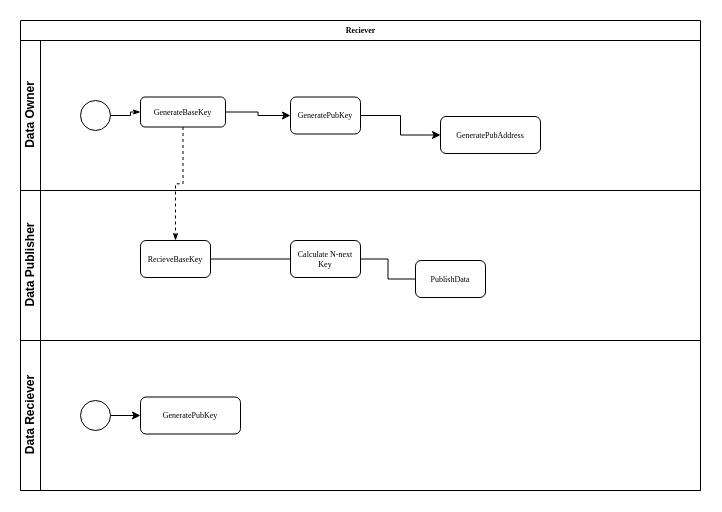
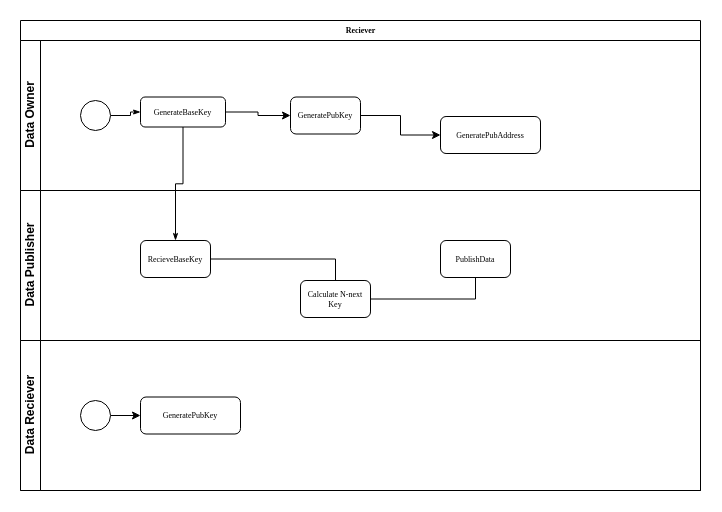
  <mxCell id="0" />
  <mxCell id="1" parent="0" />
  <mxCell id="2" value="Reciever" style="swimlane;html=1;childLayout=stackLayout;horizontal=1;startSize=20;horizontalStack=0;rounded=0;shadow=0;labelBackgroundColor=none;strokeColor=#000000;strokeWidth=1;fillColor=#ffffff;fontFamily=Verdana;fontSize=8;fontColor=#000000;align=center;" parent="1" vertex="1"><mxGeometry x="20" y="20" width="680" height="470" as="geometry" /></mxCell>
  <mxCell id="3" value="Data Owner" style="swimlane;html=1;startSize=20;horizontal=0;" parent="2" vertex="1"><mxGeometry y="20" width="680" height="150" as="geometry" /></mxCell>
  <mxCell id="4" style="edgeStyle=orthogonalEdgeStyle;rounded=0;html=1;labelBackgroundColor=none;startArrow=none;startFill=0;startSize=5;endArrow=classicThin;endFill=1;endSize=5;jettySize=auto;orthogonalLoop=1;strokeColor=#000000;strokeWidth=1;fontFamily=Verdana;fontSize=8;fontColor=#000000;" parent="3" source="5" target="7" edge="1"><mxGeometry relative="1" as="geometry" /></mxCell>
  <mxCell id="5" value="" style="ellipse;whiteSpace=wrap;html=1;rounded=0;shadow=0;labelBackgroundColor=none;strokeColor=#000000;strokeWidth=1;fillColor=#ffffff;fontFamily=Verdana;fontSize=8;fontColor=#000000;align=center;" parent="3" vertex="1"><mxGeometry x="60" y="60" width="30" height="30" as="geometry" /></mxCell>
  <mxCell id="6" value="" style="edgeStyle=orthogonalEdgeStyle;rounded=0;orthogonalLoop=1;jettySize=auto;html=1;" edge="1" parent="3" source="7" target="9"><mxGeometry relative="1" as="geometry" /></mxCell>
  <mxCell id="7" value="GenerateBaseKey" style="rounded=1;whiteSpace=wrap;html=1;shadow=0;labelBackgroundColor=none;strokeColor=#000000;strokeWidth=1;fillColor=#ffffff;fontFamily=Verdana;fontSize=8;fontColor=#000000;align=center;" parent="3" vertex="1"><mxGeometry x="120" y="56.5" width="85" height="30" as="geometry" /></mxCell>
  <mxCell id="8" value="" style="edgeStyle=orthogonalEdgeStyle;rounded=0;orthogonalLoop=1;jettySize=auto;html=1;" edge="1" parent="3" source="9" target="10"><mxGeometry relative="1" as="geometry" /></mxCell>
  <mxCell id="9" value="GeneratePubKey" style="rounded=1;whiteSpace=wrap;html=1;shadow=0;labelBackgroundColor=none;strokeColor=#000000;strokeWidth=1;fillColor=#ffffff;fontFamily=Verdana;fontSize=8;fontColor=#000000;align=center;" vertex="1" parent="3"><mxGeometry x="270" y="56.5" width="70" height="37" as="geometry" /></mxCell>
  <mxCell id="10" value="GeneratePubAddress" style="rounded=1;whiteSpace=wrap;html=1;shadow=0;labelBackgroundColor=none;strokeColor=#000000;strokeWidth=1;fillColor=#ffffff;fontFamily=Verdana;fontSize=8;fontColor=#000000;align=center;" vertex="1" parent="3"><mxGeometry x="420" y="76" width="100" height="37" as="geometry" /></mxCell>
  <mxCell id="11" value="Data Publisher" style="swimlane;html=1;startSize=20;horizontal=0;" parent="2" vertex="1"><mxGeometry y="170" width="680" height="150" as="geometry" /></mxCell>
  <mxCell id="12" value="" style="edgeStyle=orthogonalEdgeStyle;rounded=0;orthogonalLoop=1;jettySize=auto;html=1;endArrow=none;" edge="1" parent="11" source="13" target="15"><mxGeometry relative="1" as="geometry" /></mxCell>
  <mxCell id="13" value="RecieveBaseKey" style="rounded=1;whiteSpace=wrap;html=1;shadow=0;labelBackgroundColor=none;strokeColor=#000000;strokeWidth=1;fillColor=#ffffff;fontFamily=Verdana;fontSize=8;fontColor=#000000;align=center;" parent="11" vertex="1"><mxGeometry x="120" y="50.0" width="70" height="37" as="geometry" /></mxCell>
  <mxCell id="14" value="" style="edgeStyle=orthogonalEdgeStyle;rounded=0;orthogonalLoop=1;jettySize=auto;html=1;endArrow=none;" edge="1" parent="11" source="15" target="16"><mxGeometry relative="1" as="geometry" /></mxCell>
- <mxCell id="15" value="Calculate N-next Key" style="rounded=1;whiteSpace=wrap;html=1;shadow=0;labelBackgroundColor=none;strokeColor=#000000;strokeWidth=1;fillColor=#ffffff;fontFamily=Verdana;fontSize=8;fontColor=#000000;align=center;" vertex="1" parent="11"><mxGeometry x="270" y="50.0" width="70" height="37" as="geometry" /></mxCell>
- <mxCell id="16" value="PublishData" style="rounded=1;whiteSpace=wrap;html=1;shadow=0;labelBackgroundColor=none;strokeColor=#000000;strokeWidth=1;fillColor=#ffffff;fontFamily=Verdana;fontSize=8;fontColor=#000000;align=center;" vertex="1" parent="11"><mxGeometry x="395" y="70" width="70" height="37" as="geometry" /></mxCell>
+ <mxCell id="15" value="Calculate N-next Key" style="rounded=1;whiteSpace=wrap;html=1;shadow=0;labelBackgroundColor=none;strokeColor=#000000;strokeWidth=1;fillColor=#ffffff;fontFamily=Verdana;fontSize=8;fontColor=#000000;align=center;" vertex="1" parent="11"><mxGeometry x="280" y="90" width="70" height="37" as="geometry" /></mxCell>
+ <mxCell id="16" value="PublishData" style="rounded=1;whiteSpace=wrap;html=1;shadow=0;labelBackgroundColor=none;strokeColor=#000000;strokeWidth=1;fillColor=#ffffff;fontFamily=Verdana;fontSize=8;fontColor=#000000;align=center;" vertex="1" parent="11"><mxGeometry x="420" y="50.0" width="70" height="37" as="geometry" /></mxCell>
  <mxCell id="17" value="Data Reciever" style="swimlane;html=1;startSize=20;horizontal=0;" parent="2" vertex="1"><mxGeometry y="320" width="680" height="150" as="geometry"><mxRectangle y="320" width="680" height="60" as="alternateBounds" /></mxGeometry></mxCell>
  <mxCell id="18" value="" style="edgeStyle=orthogonalEdgeStyle;rounded=0;orthogonalLoop=1;jettySize=auto;html=1;entryX=0;entryY=0.5;entryDx=0;entryDy=0;" edge="1" parent="17" source="19" target="20"><mxGeometry relative="1" as="geometry"><mxPoint x="170" y="75" as="targetPoint" /></mxGeometry></mxCell>
  <mxCell id="19" value="" style="ellipse;whiteSpace=wrap;html=1;rounded=0;shadow=0;labelBackgroundColor=none;strokeColor=#000000;strokeWidth=1;fillColor=#ffffff;fontFamily=Verdana;fontSize=8;fontColor=#000000;align=center;" vertex="1" parent="17"><mxGeometry x="60" y="60" width="30" height="30" as="geometry" /></mxCell>
  <mxCell id="20" value="GeneratePubKey" style="rounded=1;whiteSpace=wrap;html=1;shadow=0;labelBackgroundColor=none;strokeColor=#000000;strokeWidth=1;fillColor=#ffffff;fontFamily=Verdana;fontSize=8;fontColor=#000000;align=center;" vertex="1" parent="17"><mxGeometry x="120" y="56.5" width="100" height="37" as="geometry" /></mxCell>
- <mxCell id="21" style="edgeStyle=orthogonalEdgeStyle;rounded=0;html=1;labelBackgroundColor=none;startArrow=none;startFill=0;startSize=5;endArrow=classicThin;endFill=1;endSize=5;jettySize=auto;orthogonalLoop=1;strokeColor=#000000;strokeWidth=1;fontFamily=Verdana;fontSize=8;fontColor=#000000;dashed=1;" parent="2" source="7" target="13" edge="1"><mxGeometry relative="1" as="geometry" /></mxCell>
+ <mxCell id="21" style="edgeStyle=orthogonalEdgeStyle;rounded=0;html=1;labelBackgroundColor=none;startArrow=none;startFill=0;startSize=5;endArrow=classicThin;endFill=1;endSize=5;jettySize=auto;orthogonalLoop=1;strokeColor=#000000;strokeWidth=1;fontFamily=Verdana;fontSize=8;fontColor=#000000;" parent="2" source="7" target="13" edge="1"><mxGeometry relative="1" as="geometry" /></mxCell>
